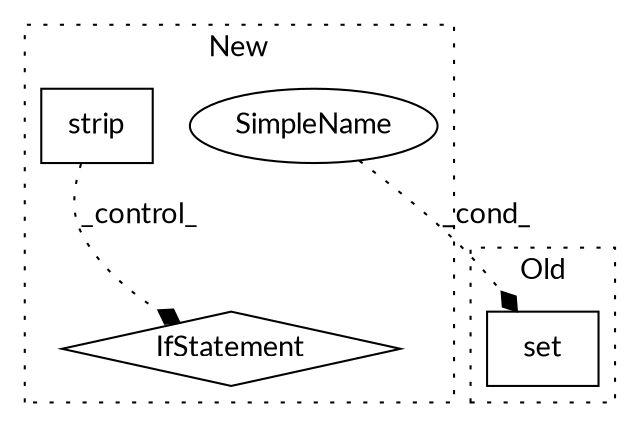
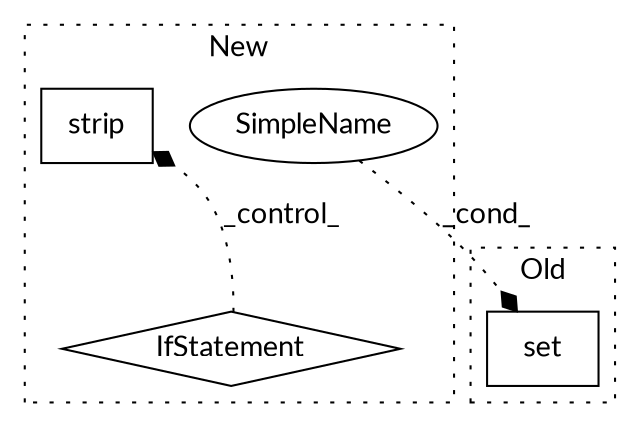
  digraph {
    fontname=Lato
    node [a=32 fontname=Lato shape=box]
    edge [arrowhead=diamond fontname=Lato style=dotted]
    n1 [l=7 label=strip s=9061]
    n2 [a=25 l="4,2" label=IfStatement s="9016,9026" shape=diamond]
    n3 [a=42 l=6 label=SimpleName s=9020 shape=ellipse]
    n4 [l="15,-3" label=set s="9049,9209"]
    subgraph cluster_1 {
      label=New
      style=dotted
      n1
      n2
      n3
    }
    subgraph cluster_2 {
      label=Old
      style=dotted
      n4
    }
-   n1 -> n2 [label=_control_]
+   n2 -> n1 [label=_control_]
    n3 -> n4 [label=_cond_]
  }
